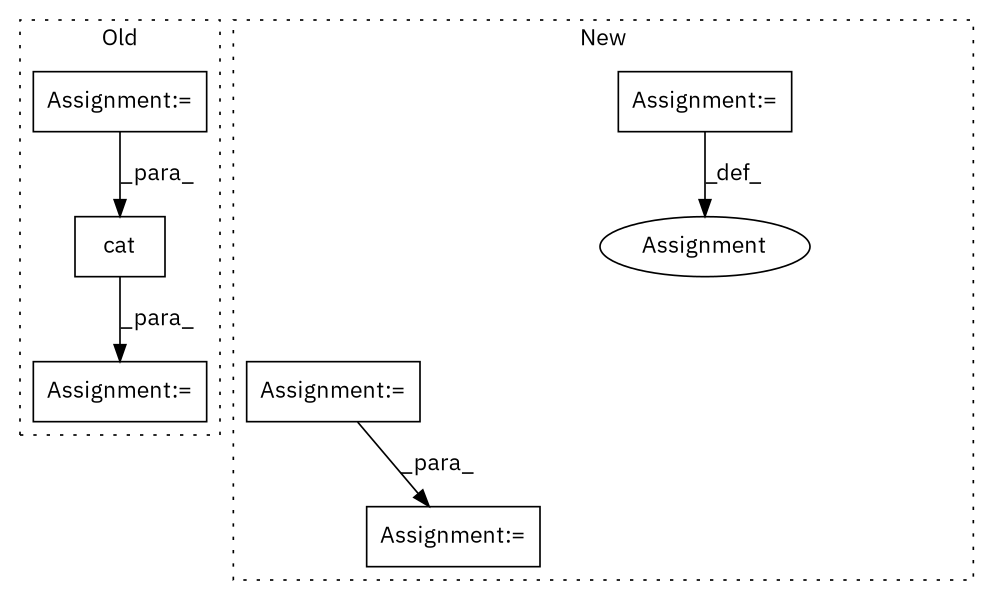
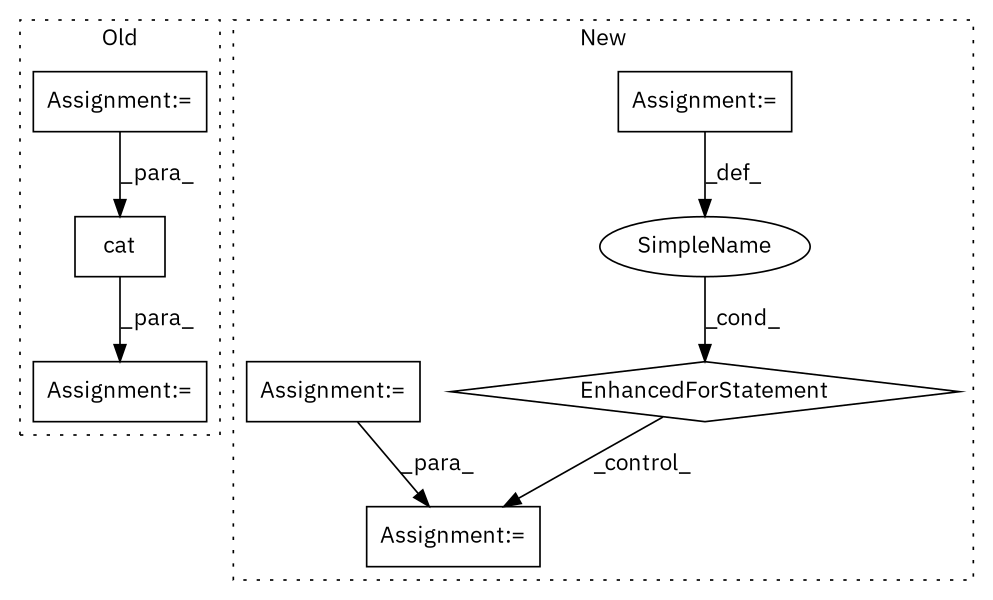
  digraph {
    fontname="IBM Plex Sans"
    node [a=7 fontname="IBM Plex Sans" l=1 s="1599,1670" shape=box]
    edge [fontname="IBM Plex Sans"]
    n1 [a=32 l="4,1" label=cat s="1785,1875"]
    n2 [label="Assignment:=" s=1778]
    n3 [label="Assignment:=" s=1700]
    n4 [l="53,2" label="Assignment:="]
    n5 [l=2 label="Assignment:=" s=1801]
    n6 [label="Assignment:=" s=1587]
-   n8 [a=42 label=Assignment s=1656 shape=ellipse]
+   n7 [a=70 l="53,2" label=EnhancedForStatement shape=diamond]
+   n8 [a=42 label=SimpleName s=1656 shape=ellipse]
    subgraph cluster_1 {
      label=Old
      style=dotted
      n1
      n2
      n3
    }
    subgraph cluster_2 {
      label=New
      style=dotted
      n4
      n5
      n6
+     n7
      n8
    }
    n1 -> n2 [label=_para_]
    n3 -> n1 [label=_para_]
    n4 -> n8 [label=_def_]
    n6 -> n5 [label=_para_]
+   n7 -> n5 [label=_control_]
+   n8 -> n7 [label=_cond_]
  }
